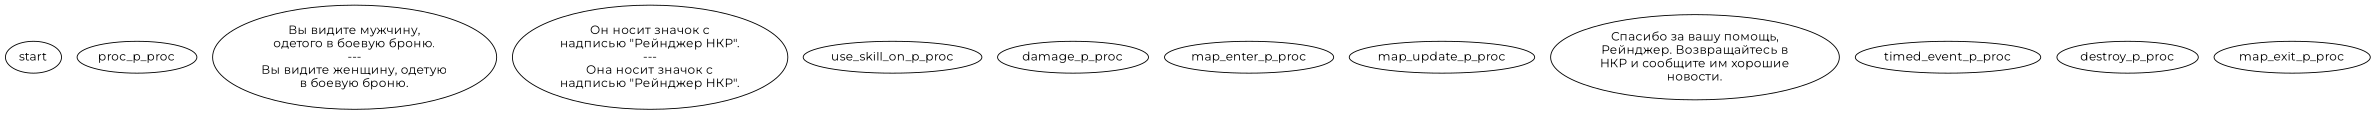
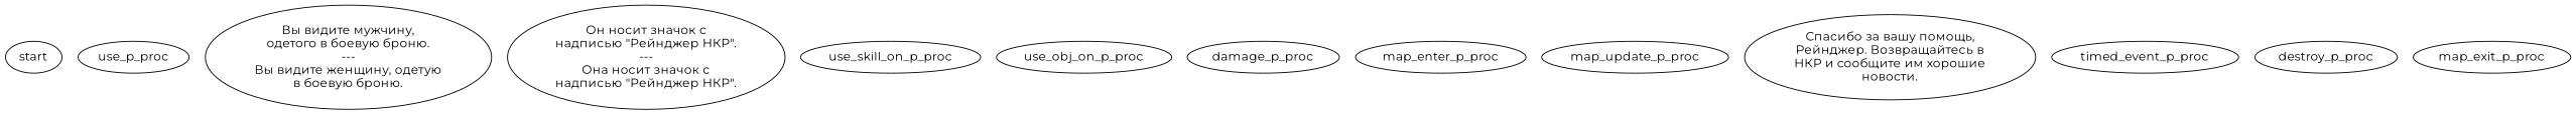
  digraph {
    fontname=Montserrat
    node [color="#000000" fillcolor="#FFFFFF" style=filled fontname=Montserrat]
    start
-   use_p_proc [label=proc_p_proc]
+   use_p_proc
    n3 [label="Вы видите мужчину,\nодетого в боевую броню.\n---\nВы видите женщину, одетую\nв боевую броню."]
    n4 [label="Он носит значок с\nнадписью \"Рейнджер НКР\".\n---\nОна носит значок с\nнадписью \"Рейнджер НКР\"."]
    use_skill_on_p_proc
+   use_obj_on_p_proc
    damage_p_proc
    map_enter_p_proc
    map_update_p_proc
    n10 [label="Спасибо за вашу помощь,\nРейнджер. Возвращайтесь в\nНКР и сообщите им хорошие\nновости."]
    timed_event_p_proc
    destroy_p_proc
    map_exit_p_proc
  }
